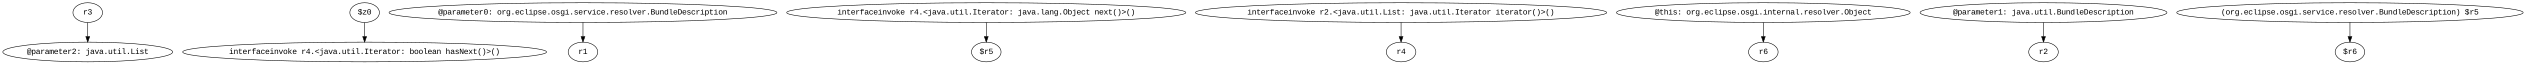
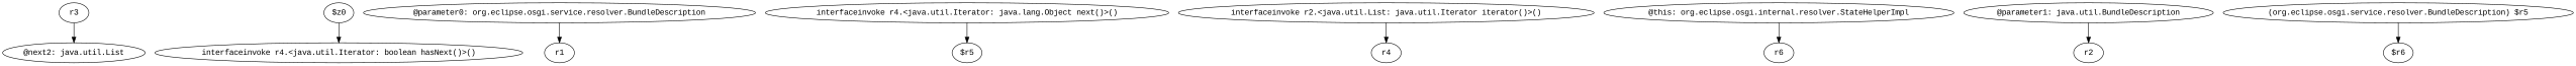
  digraph {
    fontname="Liberation Mono"
    node [fontname="Liberation Mono"]
    edge [fontname="Liberation Mono"]
-   n1 [label="@parameter2: java.util.List"]
+   n1 [label="@next2: java.util.List"]
    n2 [label=r3]
    n3 [label="interfaceinvoke r4.<java.util.Iterator: boolean hasNext()>()"]
    n4 [label="$z0"]
    n5 [label="@parameter0: org.eclipse.osgi.service.resolver.BundleDescription"]
    n6 [label=r1]
    n7 [label="interfaceinvoke r4.<java.util.Iterator: java.lang.Object next()>()"]
    n8 [label="$r5"]
    n9 [label="interfaceinvoke r2.<java.util.List: java.util.Iterator iterator()>()"]
    n10 [label=r4]
-   n11 [label="@this: org.eclipse.osgi.internal.resolver.Object"]
+   n11 [label="@this: org.eclipse.osgi.internal.resolver.StateHelperImpl"]
    n12 [label=r6]
    n13 [label="@parameter1: java.util.BundleDescription"]
    n14 [label=r2]
    n15 [label="(org.eclipse.osgi.service.resolver.BundleDescription) $r5"]
    n16 [label="$r6"]
    n2 -> n1
    n4 -> n3
    n5 -> n6
    n7 -> n8
    n9 -> n10
    n11 -> n12
    n13 -> n14
    n15 -> n16
  }
